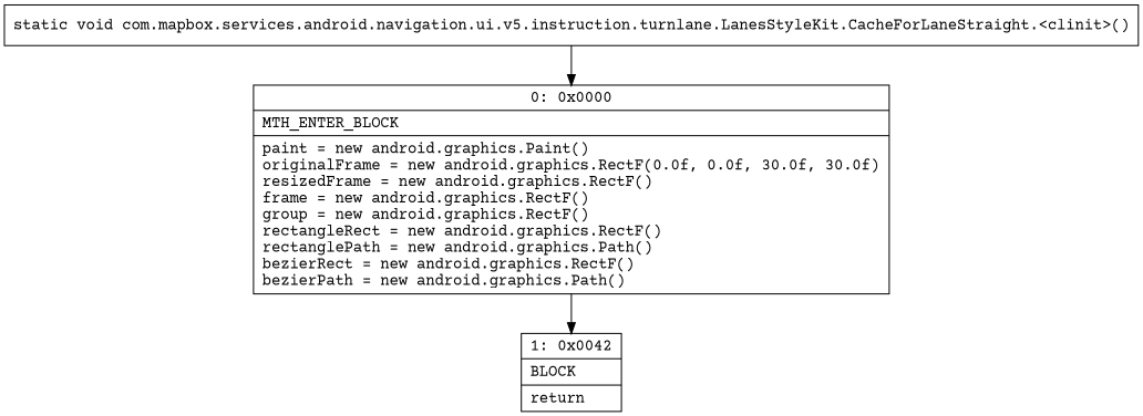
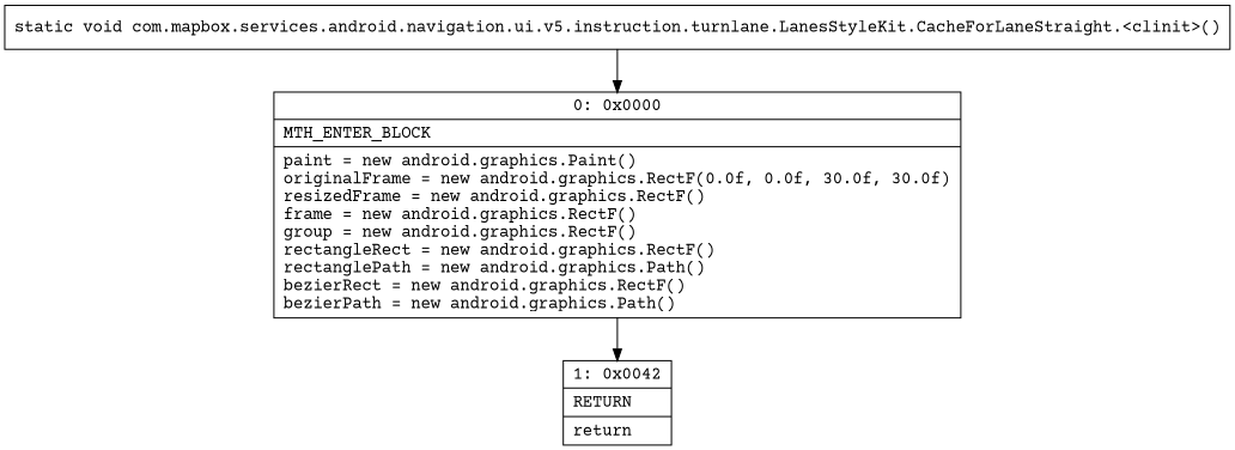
  digraph {
    fontname="Courier Prime"
    node [shape=record fontname="Courier Prime"]
    edge [fontname="Courier Prime"]
    n1 [label="{0\:\ 0x0000|MTH_ENTER_BLOCK\l|paint = new android.graphics.Paint()\loriginalFrame = new android.graphics.RectF(0.0f, 0.0f, 30.0f, 30.0f)\lresizedFrame = new android.graphics.RectF()\lframe = new android.graphics.RectF()\lgroup = new android.graphics.RectF()\lrectangleRect = new android.graphics.RectF()\lrectanglePath = new android.graphics.Path()\lbezierRect = new android.graphics.RectF()\lbezierPath = new android.graphics.Path()\l}"]
-   n2 [label="{1\:\ 0x0042|BLOCK\l|return\l}"]
+   n2 [label="{1\:\ 0x0042|RETURN\l|return\l}"]
    n3 [label="{static void com.mapbox.services.android.navigation.ui.v5.instruction.turnlane.LanesStyleKit.CacheForLaneStraight.\<clinit\>() }"]
    n1 -> n2
    n3 -> n1
  }
